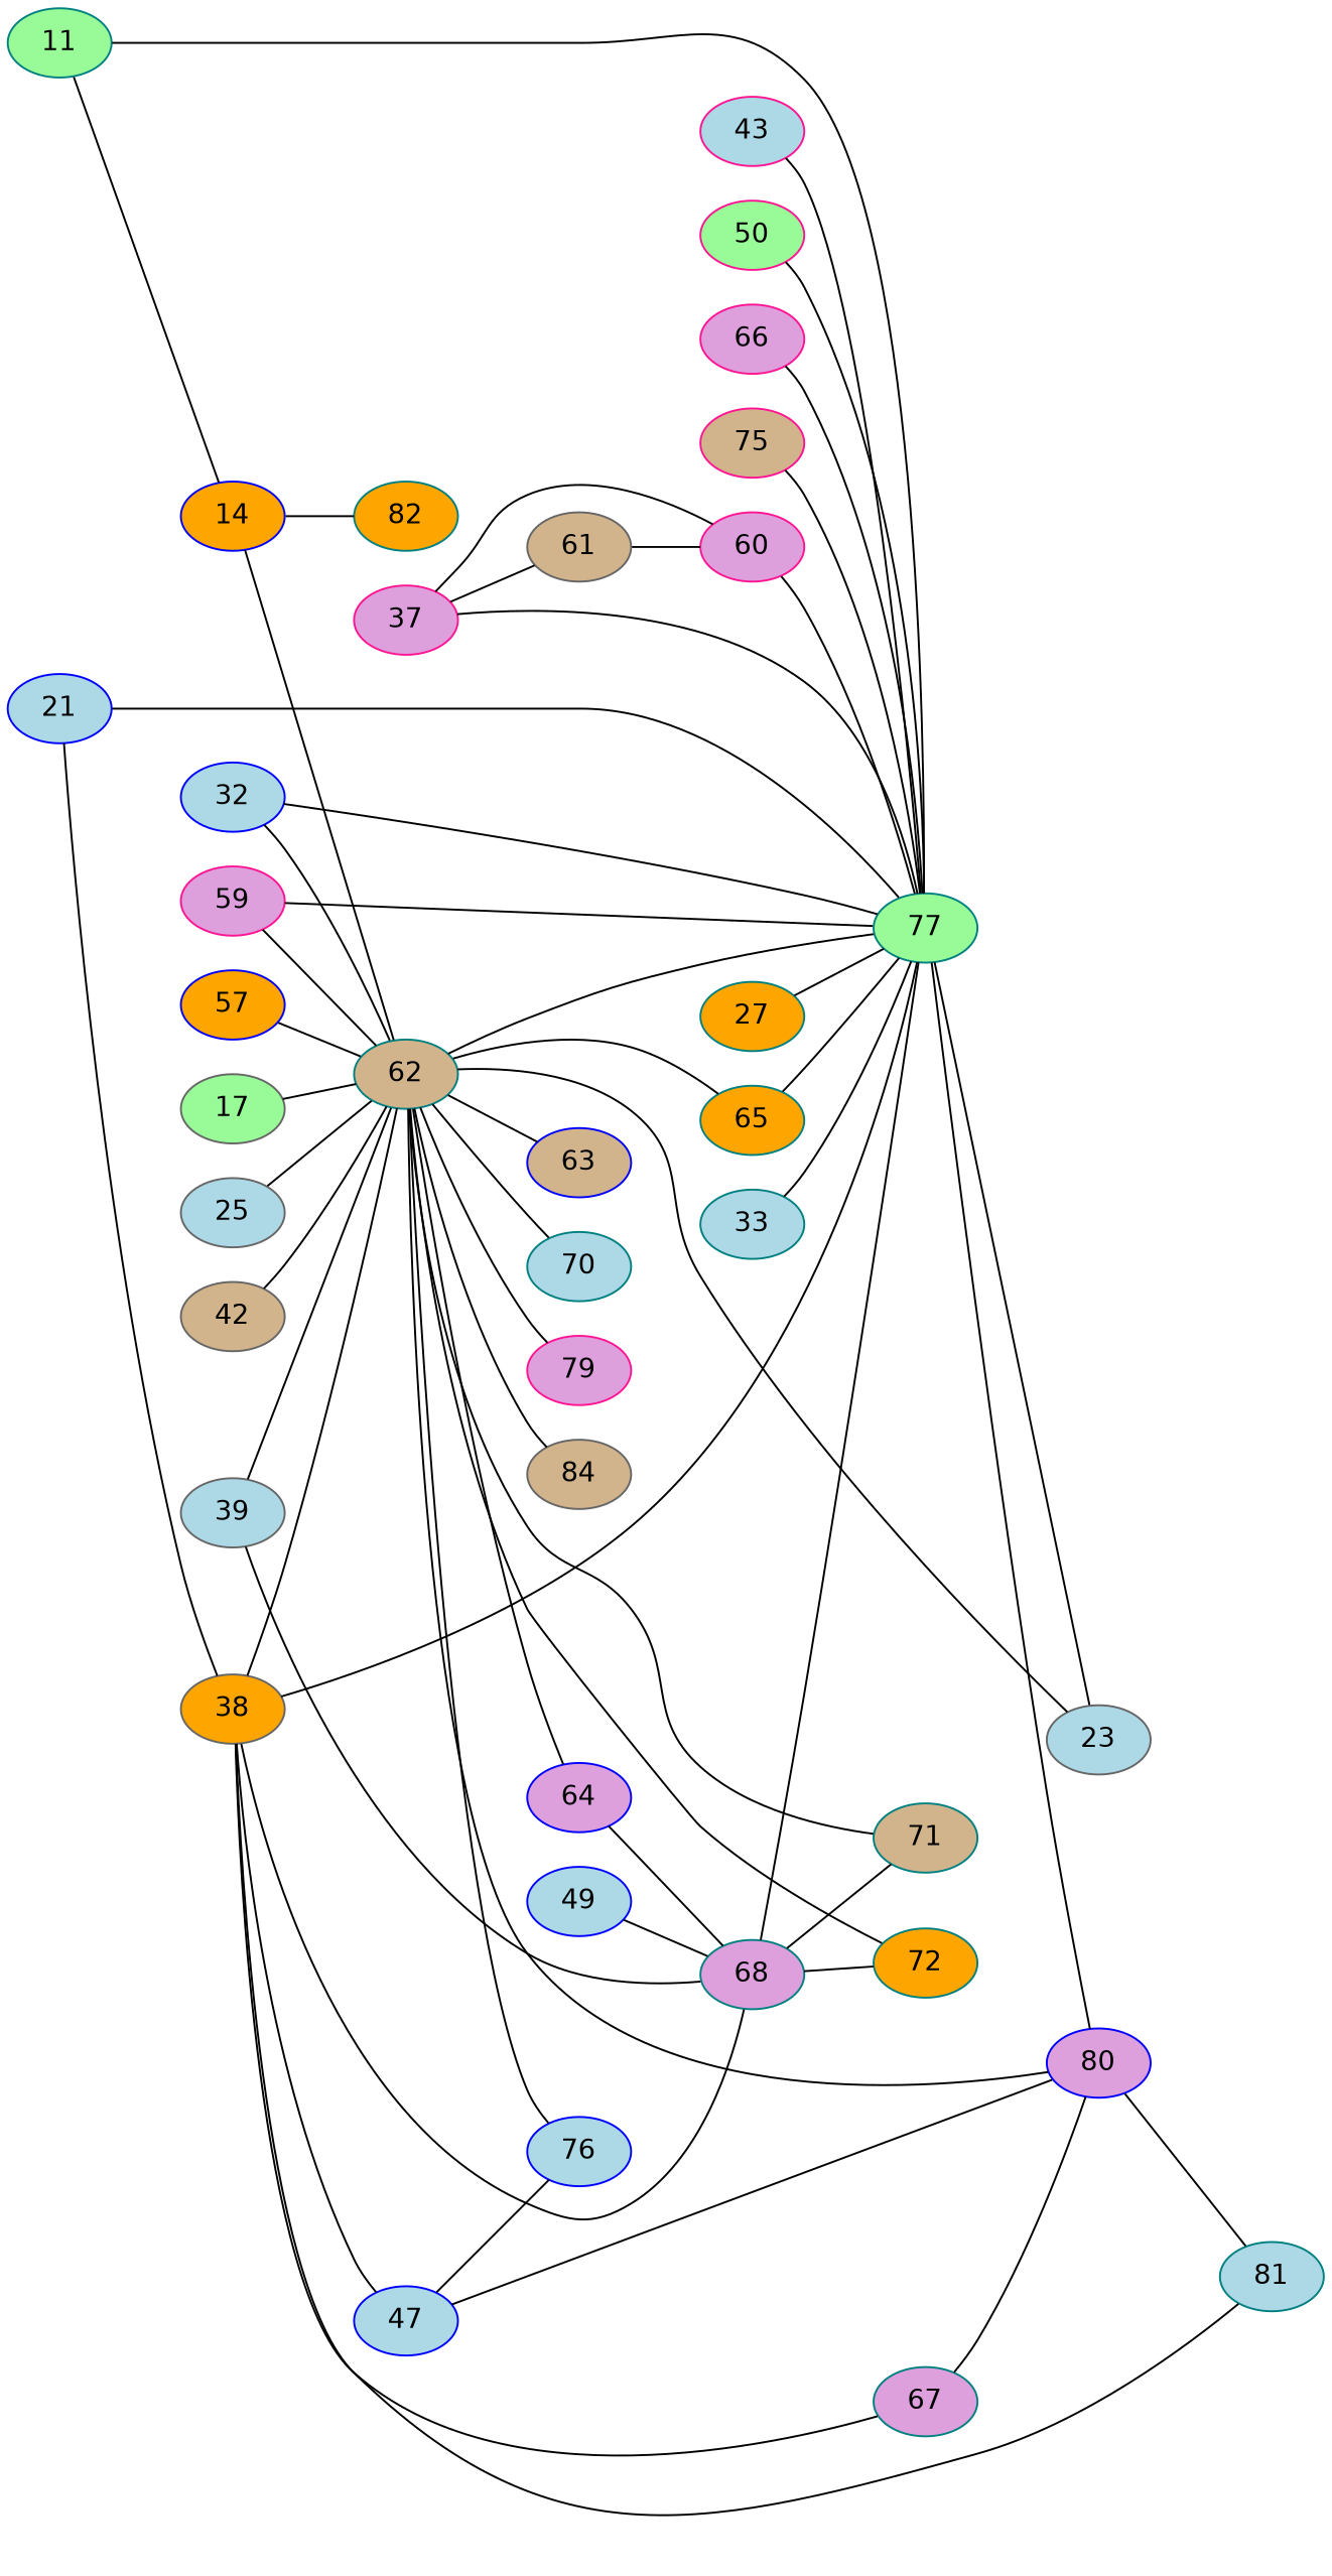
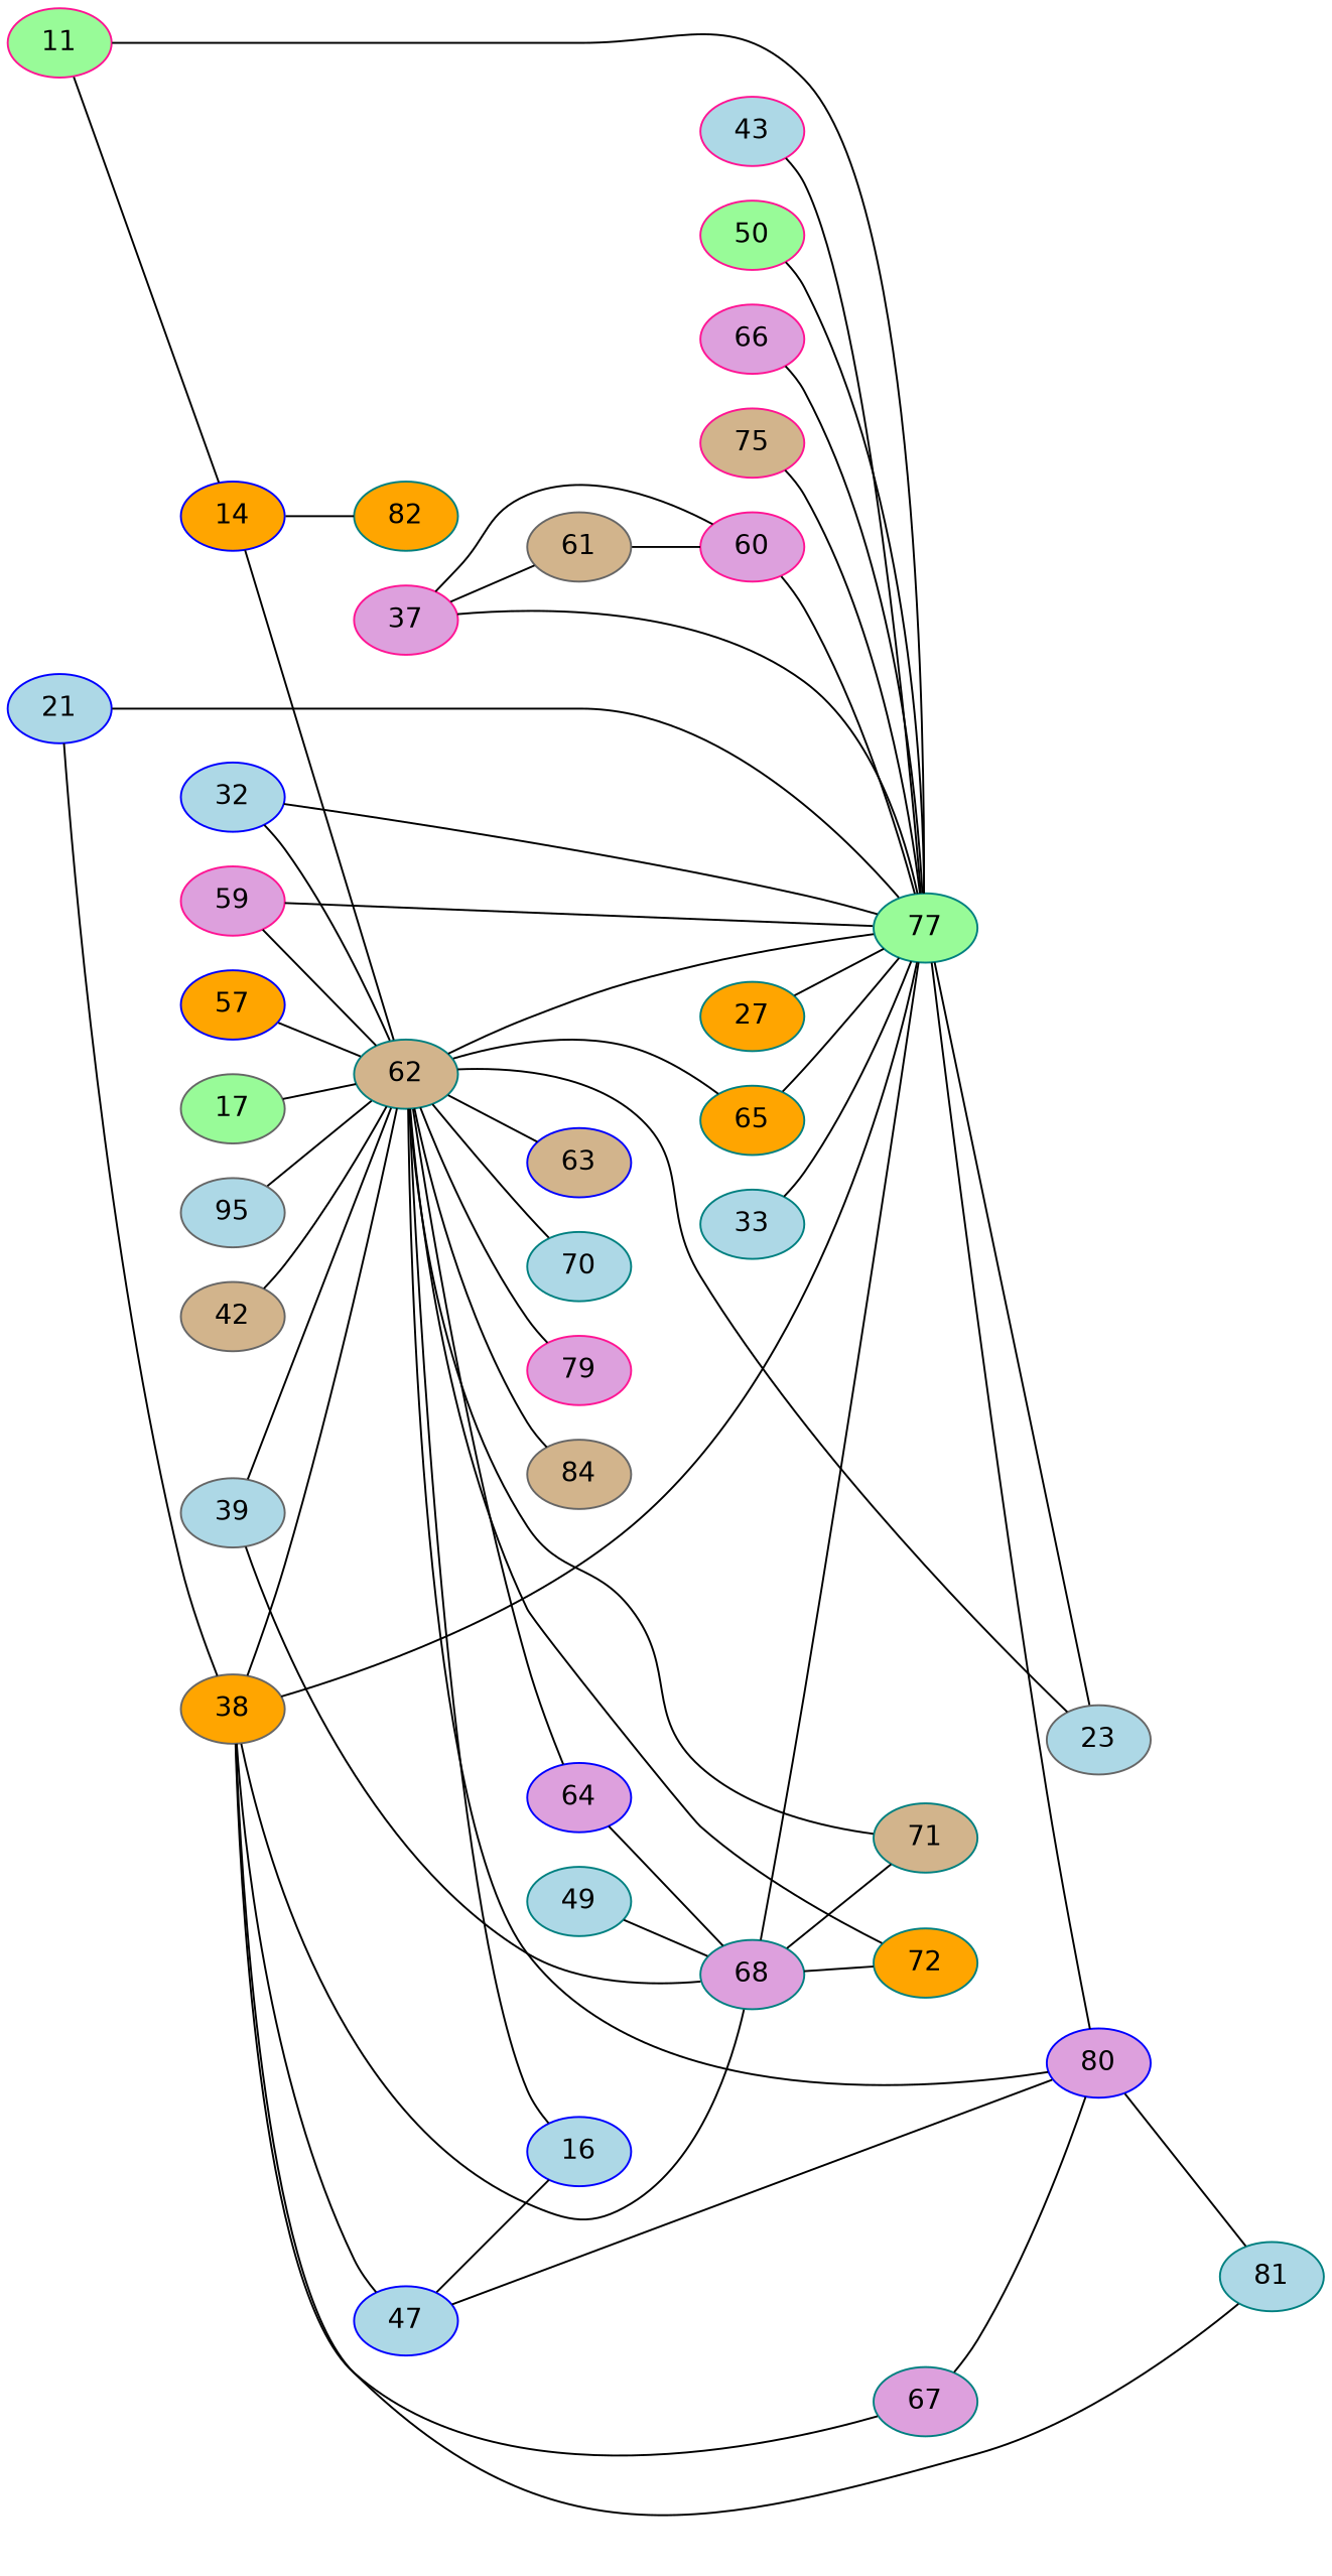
  graph {
    fontname="DejaVu Sans"
    rankdir=LR
    node [color=teal fillcolor=lightblue fontname="DejaVu Sans" style=filled]
    edge [fontname="DejaVu Sans"]
    14 [color=blue fillcolor=orange super="+13"]
    62 [fillcolor=tan super="+51+56+10+9"]
    82 [fillcolor=orange super="+40"]
-   11 [fillcolor=palegreen]
+   11 [color=deeppink fillcolor=palegreen]
    77 [fillcolor=palegreen super="+6+16+18+41+58+7"]
    80 [color=blue fillcolor=plum super="+73+23+34+54"]
    n7 [color=gray40 label=23 super="+55+12"]
-   76 [color=blue]
+   76 [color=blue label=16]
    63 [color=blue fillcolor=tan]
    64 [color=blue fillcolor=plum super="+28"]
    65 [fillcolor=orange super="+35"]
    70
    71 [fillcolor=tan]
    72 [fillcolor=orange]
    79 [color=deeppink fillcolor=plum]
    84 [color=gray40 fillcolor=tan]
    17 [color=gray40 fillcolor=palegreen]
    21 [color=blue super="+20"]
    38 [color=gray40 fillcolor=orange super="+22+31+8"]
    47 [color=blue super="+29"]
    67 [fillcolor=plum]
    68 [fillcolor=plum super="+24+52+46"]
    81
-   25 [color=gray40]
+   25 [color=gray40 label=95]
    27 [fillcolor=orange]
    32 [color=blue]
    33
    37 [color=deeppink fillcolor=plum]
    60 [color=deeppink fillcolor=plum]
    61 [color=gray40 fillcolor=tan]
    39 [color=gray40]
    42 [color=gray40 fillcolor=tan super="+15"]
    43 [color=deeppink]
-   49 [color=blue]
+   49
    50 [color=deeppink fillcolor=palegreen]
    57 [color=blue fillcolor=orange super="+44"]
    59 [color=deeppink fillcolor=plum super="+36+30+45"]
    66 [color=deeppink fillcolor=plum super="+53"]
    75 [color=deeppink fillcolor=tan]
    14 -- 62 [weight=2]
    14 -- 82 [weight=2]
    62 -- 77 [weight=22]
    62 -- 80
    62 -- n7 [weight=3]
    62 -- 76
    62 -- 63 [weight=2]
    62 -- 64 [weight=2]
    62 -- 65
    62 -- 70 [weight=2]
    62 -- 71
    62 -- 72
    62 -- 79
    62 -- 84 [weight=2]
    11 -- 14
    11 -- 77 [weight=2]
    77 -- 80 [weight=4]
    77 -- n7
    80 -- 81
    64 -- 68
    65 -- 77
    17 -- 62 [weight=3]
    21 -- 77 [weight=3]
    21 -- 38
    38 -- 62 [weight=11]
    38 -- 77 [weight=9]
    38 -- 47
    38 -- 67
    38 -- 68 [weight=2]
    38 -- 81
    47 -- 80 [weight=2]
    47 -- 76
    67 -- 80
    68 -- 77 [weight=4]
    68 -- 71
    68 -- 72
    25 -- 62
    27 -- 77 [weight=2]
    32 -- 62
    32 -- 77
    33 -- 77 [weight=2]
    37 -- 77 [weight=2]
    37 -- 60
    37 -- 61
    60 -- 77
    61 -- 60
    39 -- 62
    39 -- 68
    42 -- 62 [weight=2]
    43 -- 77 [weight=2]
    49 -- 68
    50 -- 77
    57 -- 62 [weight=3]
    59 -- 62
    59 -- 77 [weight=4]
    66 -- 77 [weight=3]
    75 -- 77 [weight=2]
  }
